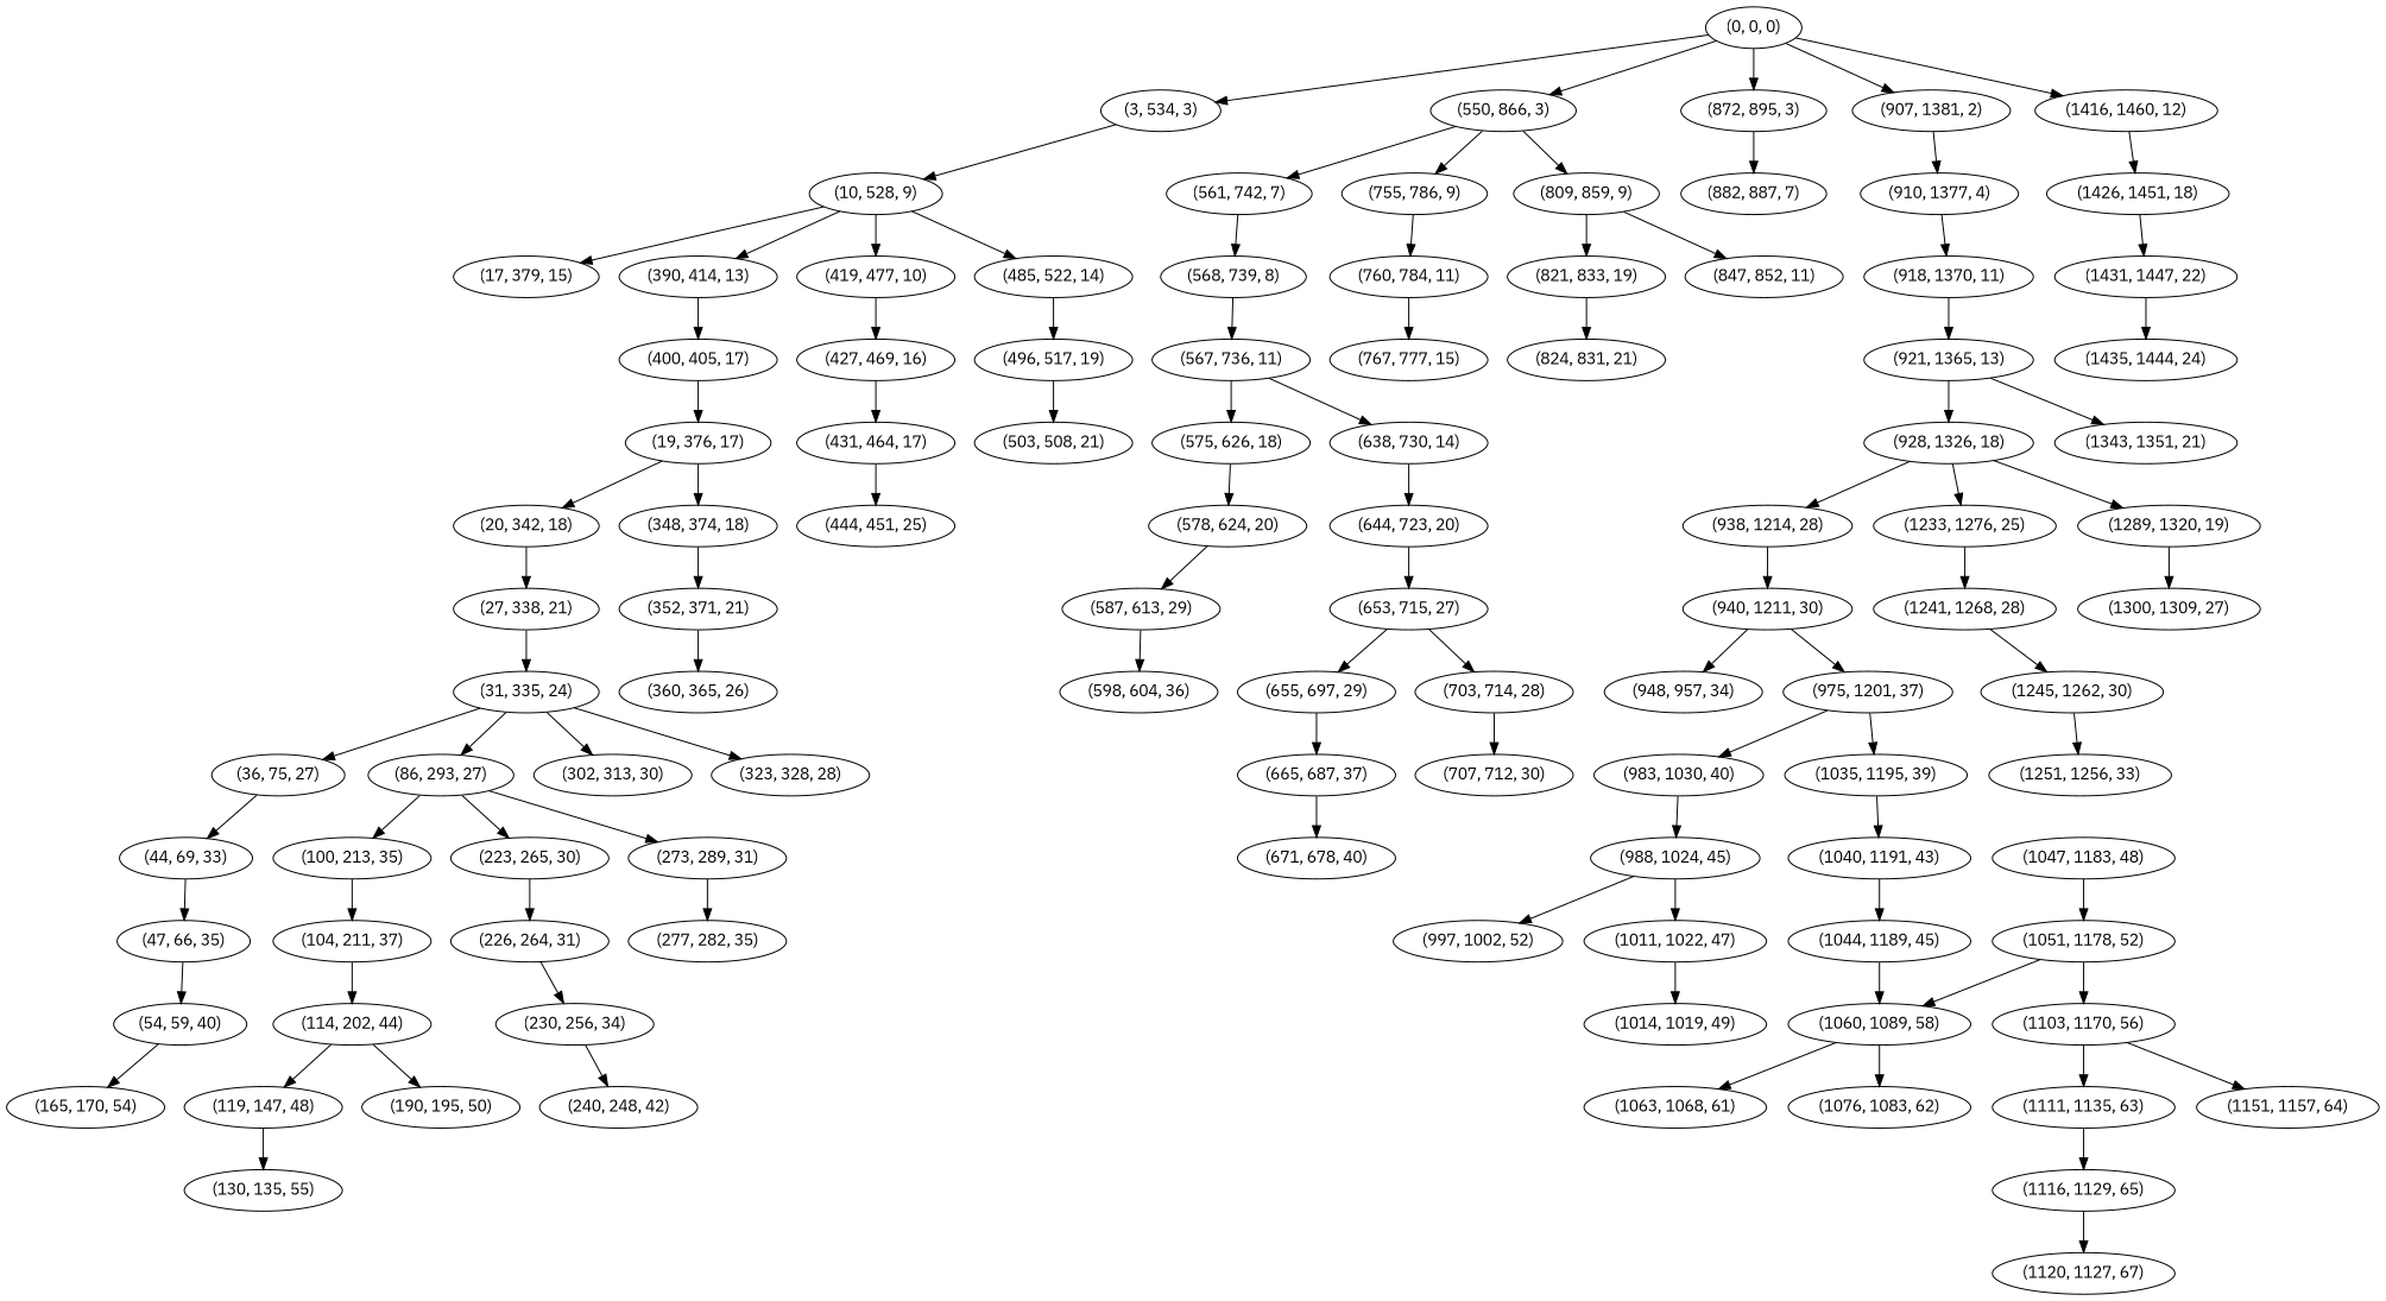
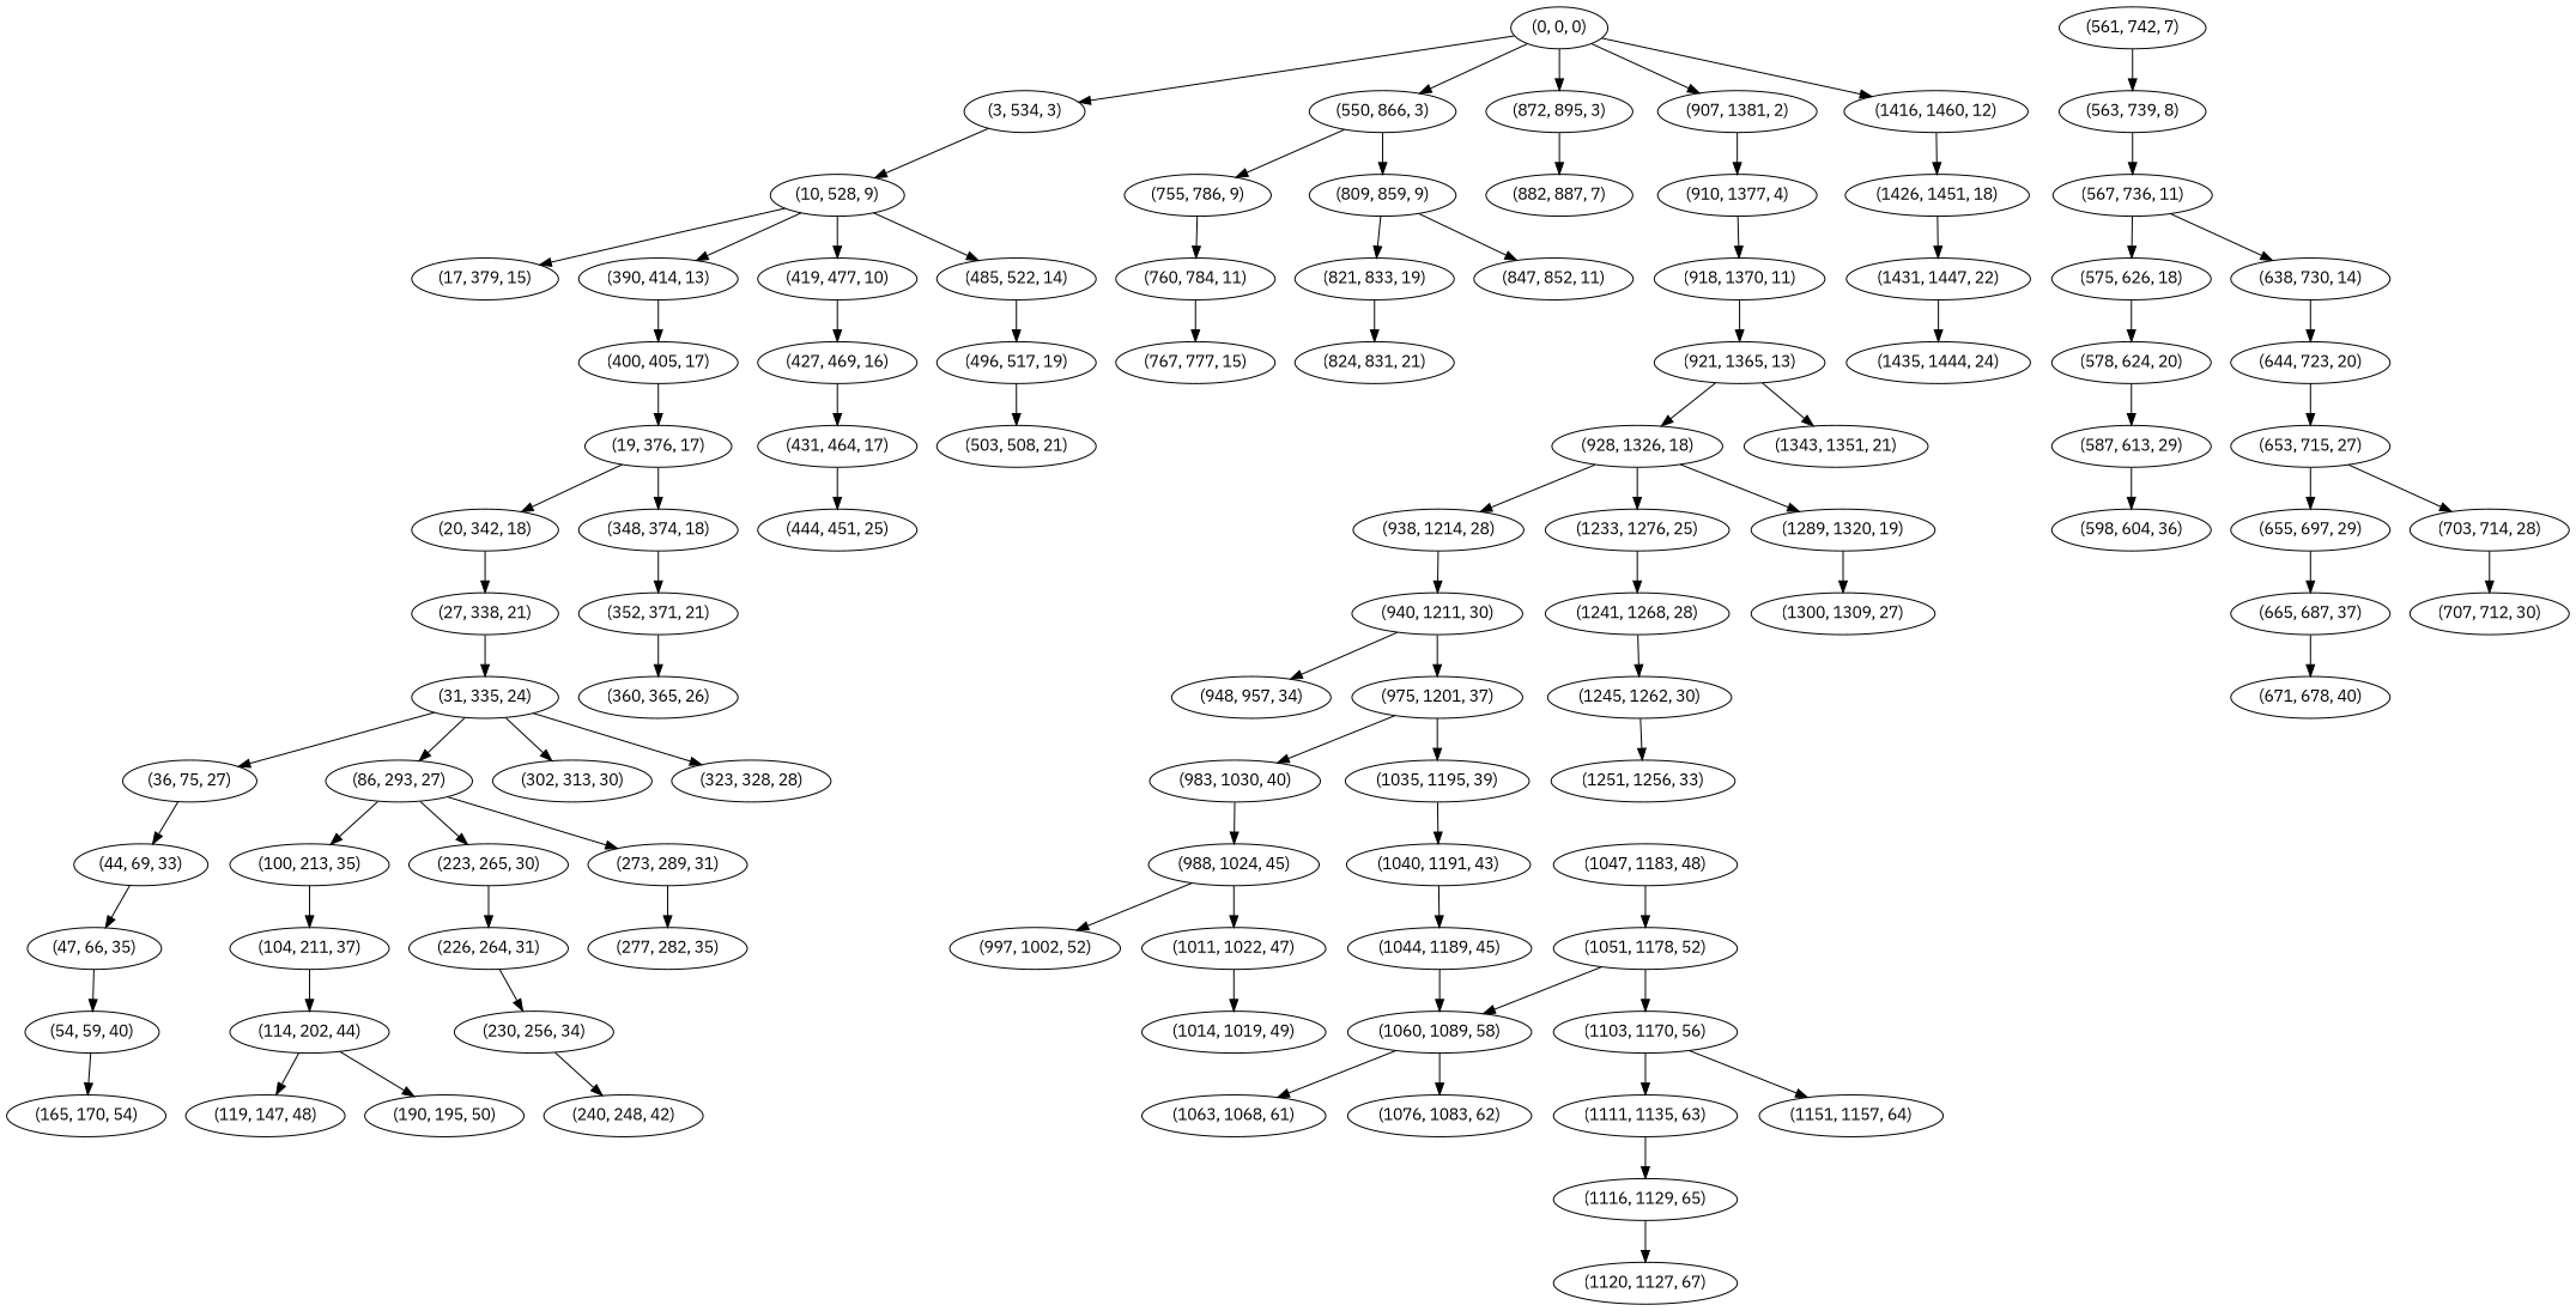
  digraph {
    fontname="IBM Plex Sans"
    node [fontname="IBM Plex Sans"]
    edge [fontname="IBM Plex Sans"]
    "(0, 0, 0)"
    "(3, 534, 3)"
    "(550, 866, 3)"
    "(872, 895, 3)"
    "(907, 1381, 2)"
    "(1416, 1460, 12)"
    "(10, 528, 9)"
    "(561, 742, 7)"
    "(755, 786, 9)"
    "(809, 859, 9)"
    "(882, 887, 7)"
    "(910, 1377, 4)"
    "(1426, 1451, 18)"
    "(17, 379, 15)"
    "(390, 414, 13)"
    "(419, 477, 10)"
    "(485, 522, 14)"
    "(400, 405, 17)"
    "(427, 469, 16)"
    "(496, 517, 19)"
    "(19, 376, 17)"
    "(20, 342, 18)"
    "(348, 374, 18)"
    "(27, 338, 21)"
    "(352, 371, 21)"
    "(31, 335, 24)"
    "(36, 75, 27)"
    "(86, 293, 27)"
    "(302, 313, 30)"
    "(323, 328, 28)"
    "(44, 69, 33)"
    "(100, 213, 35)"
    "(223, 265, 30)"
    "(273, 289, 31)"
    "(47, 66, 35)"
    "(54, 59, 40)"
    "(165, 170, 54)"
    "(104, 211, 37)"
    "(226, 264, 31)"
    "(277, 282, 35)"
    "(114, 202, 44)"
    "(119, 147, 48)"
    "(190, 195, 50)"
-   "(130, 135, 55)"
    "(230, 256, 34)"
    "(240, 248, 42)"
    "(360, 365, 26)"
    "(431, 464, 17)"
    "(444, 451, 25)"
    "(503, 508, 21)"
-   "(563, 739, 8)" [label="(568, 739, 8)"]
+   "(563, 739, 8)"
    "(760, 784, 11)"
    "(821, 833, 19)"
    "(847, 852, 11)"
    "(567, 736, 11)"
    "(575, 626, 18)"
    "(638, 730, 14)"
    "(578, 624, 20)"
    "(644, 723, 20)"
    "(587, 613, 29)"
    "(598, 604, 36)"
    "(653, 715, 27)"
    "(655, 697, 29)"
    "(703, 714, 28)"
    "(665, 687, 37)"
    "(707, 712, 30)"
    "(671, 678, 40)"
    "(767, 777, 15)"
    "(824, 831, 21)"
    "(918, 1370, 11)"
    "(921, 1365, 13)"
    "(928, 1326, 18)"
    "(1343, 1351, 21)"
    "(938, 1214, 28)"
    "(1233, 1276, 25)"
    "(1289, 1320, 19)"
    "(940, 1211, 30)"
    "(1241, 1268, 28)"
    "(1300, 1309, 27)"
    "(948, 957, 34)"
    "(975, 1201, 37)"
    "(983, 1030, 40)"
    "(1035, 1195, 39)"
    "(988, 1024, 45)"
    "(1040, 1191, 43)"
    "(997, 1002, 52)"
    "(1011, 1022, 47)"
    "(1014, 1019, 49)"
    "(1044, 1189, 45)"
    "(1060, 1089, 58)"
    "(1047, 1183, 48)"
    "(1051, 1178, 52)"
    "(1103, 1170, 56)"
    "(1063, 1068, 61)"
    "(1076, 1083, 62)"
    "(1111, 1135, 63)"
    "(1151, 1157, 64)"
    "(1116, 1129, 65)"
    "(1120, 1127, 67)"
    "(1245, 1262, 30)"
    "(1251, 1256, 33)"
    "(1431, 1447, 22)"
    "(1435, 1444, 24)"
    "(0, 0, 0)" -> "(3, 534, 3)"
    "(0, 0, 0)" -> "(550, 866, 3)"
    "(0, 0, 0)" -> "(872, 895, 3)"
    "(0, 0, 0)" -> "(907, 1381, 2)"
    "(0, 0, 0)" -> "(1416, 1460, 12)"
    "(3, 534, 3)" -> "(10, 528, 9)"
-   "(550, 866, 3)" -> "(561, 742, 7)"
    "(550, 866, 3)" -> "(755, 786, 9)"
    "(550, 866, 3)" -> "(809, 859, 9)"
    "(872, 895, 3)" -> "(882, 887, 7)"
    "(907, 1381, 2)" -> "(910, 1377, 4)"
    "(1416, 1460, 12)" -> "(1426, 1451, 18)"
    "(10, 528, 9)" -> "(17, 379, 15)"
    "(10, 528, 9)" -> "(390, 414, 13)"
    "(10, 528, 9)" -> "(419, 477, 10)"
    "(10, 528, 9)" -> "(485, 522, 14)"
    "(561, 742, 7)" -> "(563, 739, 8)"
    "(755, 786, 9)" -> "(760, 784, 11)"
    "(809, 859, 9)" -> "(821, 833, 19)"
    "(809, 859, 9)" -> "(847, 852, 11)"
    "(910, 1377, 4)" -> "(918, 1370, 11)"
    "(1426, 1451, 18)" -> "(1431, 1447, 22)"
    "(390, 414, 13)" -> "(400, 405, 17)"
    "(419, 477, 10)" -> "(427, 469, 16)"
    "(485, 522, 14)" -> "(496, 517, 19)"
    "(400, 405, 17)" -> "(19, 376, 17)"
    "(427, 469, 16)" -> "(431, 464, 17)"
    "(496, 517, 19)" -> "(503, 508, 21)"
    "(19, 376, 17)" -> "(20, 342, 18)"
    "(19, 376, 17)" -> "(348, 374, 18)"
    "(20, 342, 18)" -> "(27, 338, 21)"
    "(348, 374, 18)" -> "(352, 371, 21)"
    "(27, 338, 21)" -> "(31, 335, 24)"
    "(352, 371, 21)" -> "(360, 365, 26)"
    "(31, 335, 24)" -> "(36, 75, 27)"
    "(31, 335, 24)" -> "(86, 293, 27)"
    "(31, 335, 24)" -> "(302, 313, 30)"
    "(31, 335, 24)" -> "(323, 328, 28)"
    "(36, 75, 27)" -> "(44, 69, 33)"
    "(86, 293, 27)" -> "(100, 213, 35)"
    "(86, 293, 27)" -> "(223, 265, 30)"
    "(86, 293, 27)" -> "(273, 289, 31)"
    "(44, 69, 33)" -> "(47, 66, 35)"
    "(100, 213, 35)" -> "(104, 211, 37)"
    "(223, 265, 30)" -> "(226, 264, 31)"
    "(273, 289, 31)" -> "(277, 282, 35)"
    "(47, 66, 35)" -> "(54, 59, 40)"
    "(54, 59, 40)" -> "(165, 170, 54)"
    "(104, 211, 37)" -> "(114, 202, 44)"
    "(226, 264, 31)" -> "(230, 256, 34)"
    "(114, 202, 44)" -> "(119, 147, 48)"
    "(114, 202, 44)" -> "(190, 195, 50)"
-   "(119, 147, 48)" -> "(130, 135, 55)"
    "(230, 256, 34)" -> "(240, 248, 42)"
    "(431, 464, 17)" -> "(444, 451, 25)"
    "(563, 739, 8)" -> "(567, 736, 11)"
    "(760, 784, 11)" -> "(767, 777, 15)"
    "(821, 833, 19)" -> "(824, 831, 21)"
    "(567, 736, 11)" -> "(575, 626, 18)"
    "(567, 736, 11)" -> "(638, 730, 14)"
    "(575, 626, 18)" -> "(578, 624, 20)"
    "(638, 730, 14)" -> "(644, 723, 20)"
    "(578, 624, 20)" -> "(587, 613, 29)"
    "(644, 723, 20)" -> "(653, 715, 27)"
    "(587, 613, 29)" -> "(598, 604, 36)"
    "(653, 715, 27)" -> "(655, 697, 29)"
    "(653, 715, 27)" -> "(703, 714, 28)"
    "(655, 697, 29)" -> "(665, 687, 37)"
    "(703, 714, 28)" -> "(707, 712, 30)"
    "(665, 687, 37)" -> "(671, 678, 40)"
    "(918, 1370, 11)" -> "(921, 1365, 13)"
    "(921, 1365, 13)" -> "(928, 1326, 18)"
    "(921, 1365, 13)" -> "(1343, 1351, 21)"
    "(928, 1326, 18)" -> "(938, 1214, 28)"
    "(928, 1326, 18)" -> "(1233, 1276, 25)"
    "(928, 1326, 18)" -> "(1289, 1320, 19)"
    "(938, 1214, 28)" -> "(940, 1211, 30)"
    "(1233, 1276, 25)" -> "(1241, 1268, 28)"
    "(1289, 1320, 19)" -> "(1300, 1309, 27)"
    "(940, 1211, 30)" -> "(948, 957, 34)"
    "(940, 1211, 30)" -> "(975, 1201, 37)"
    "(1241, 1268, 28)" -> "(1245, 1262, 30)"
    "(975, 1201, 37)" -> "(983, 1030, 40)"
    "(975, 1201, 37)" -> "(1035, 1195, 39)"
    "(983, 1030, 40)" -> "(988, 1024, 45)"
    "(1035, 1195, 39)" -> "(1040, 1191, 43)"
    "(988, 1024, 45)" -> "(997, 1002, 52)"
    "(988, 1024, 45)" -> "(1011, 1022, 47)"
    "(1040, 1191, 43)" -> "(1044, 1189, 45)"
    "(1011, 1022, 47)" -> "(1014, 1019, 49)"
    "(1044, 1189, 45)" -> "(1060, 1089, 58)"
    "(1060, 1089, 58)" -> "(1063, 1068, 61)"
    "(1060, 1089, 58)" -> "(1076, 1083, 62)"
    "(1047, 1183, 48)" -> "(1051, 1178, 52)"
    "(1051, 1178, 52)" -> "(1060, 1089, 58)"
    "(1051, 1178, 52)" -> "(1103, 1170, 56)"
    "(1103, 1170, 56)" -> "(1111, 1135, 63)"
    "(1103, 1170, 56)" -> "(1151, 1157, 64)"
    "(1111, 1135, 63)" -> "(1116, 1129, 65)"
    "(1116, 1129, 65)" -> "(1120, 1127, 67)"
    "(1245, 1262, 30)" -> "(1251, 1256, 33)"
    "(1431, 1447, 22)" -> "(1435, 1444, 24)"
  }
